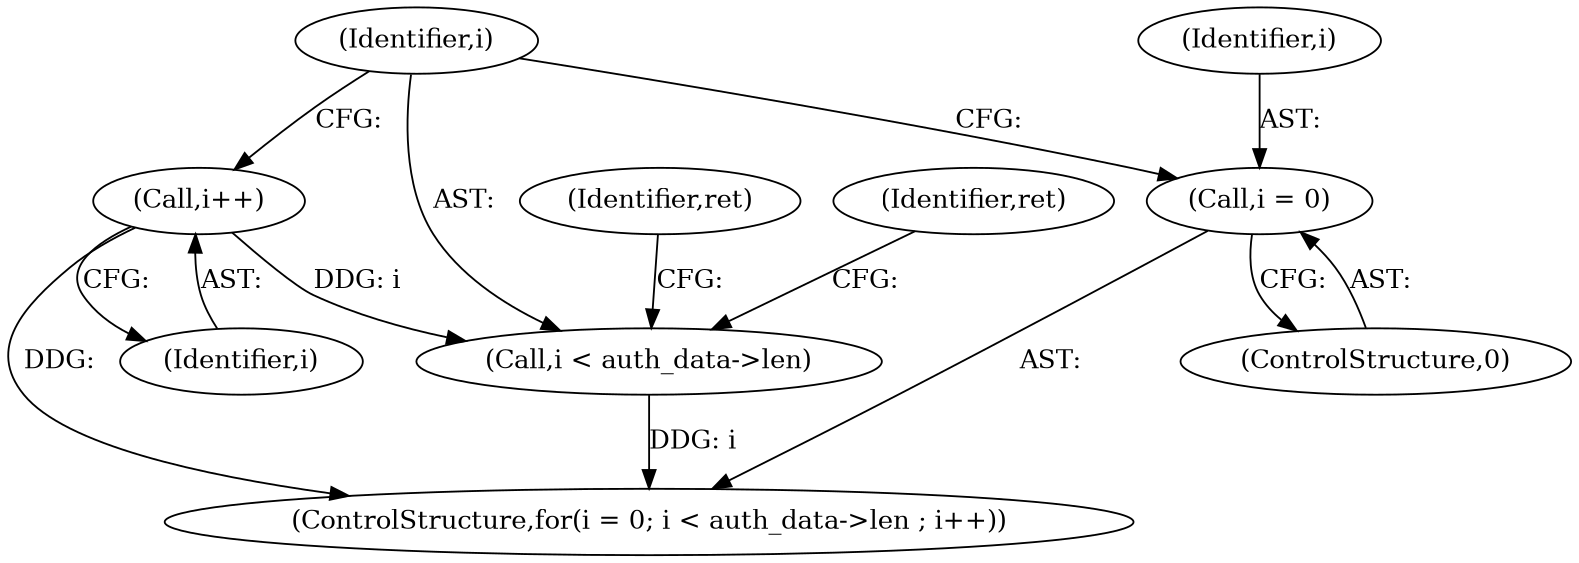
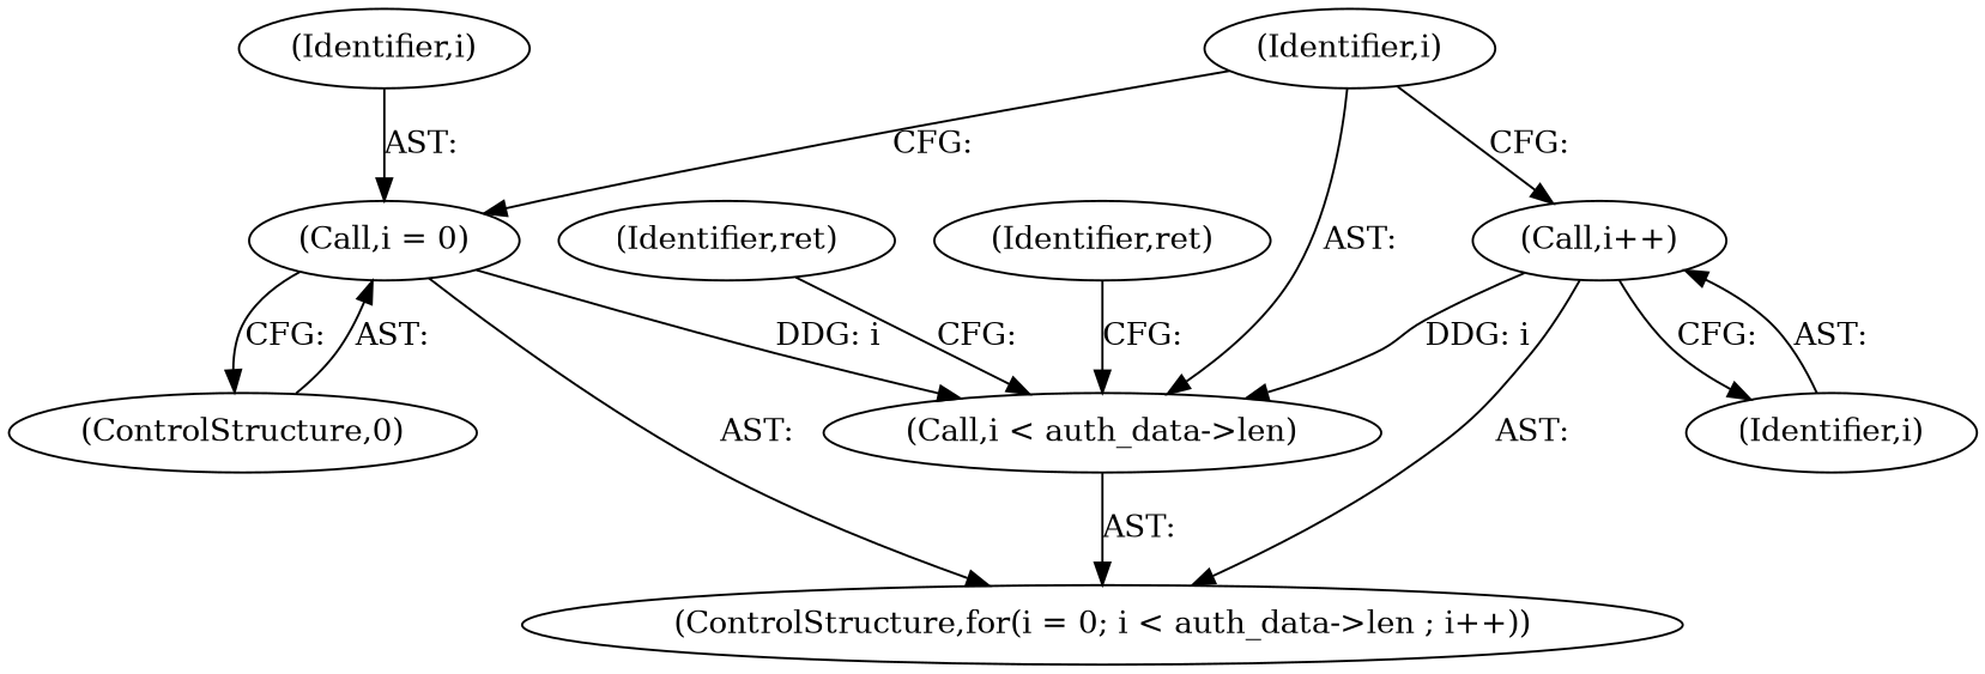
  digraph {
    n1 [label="(Call,i < auth_data->len)"]
    n2 [label="(ControlStructure,for(i = 0; i < auth_data->len ; i++))"]
    n3 [label="(Call,i++)"]
    n4 [label="(Identifier,i)"]
    n5 [label="(Call,i = 0)"]
    n6 [label="(ControlStructure,0)"]
    n7 [label="(Identifier,ret)"]
    n8 [label="(Identifier,i)"]
    n9 [label="(Identifier,i)"]
    n10 [label="(Identifier,ret)"]
-   n1 -> n2 [label="DDG: i"]
+   n1 -> n2 [label="AST: "]
    n3 -> n1 [label="DDG: i"]
-   n3 -> n2 [label="DDG: "]
+   n3 -> n2 [label="AST: "]
    n3 -> n4 [label="CFG: "]
    n4 -> n3 [label="AST: "]
+   n5 -> n1 [label="DDG: i"]
    n5 -> n2 [label="AST: "]
    n5 -> n6 [label="CFG: "]
    n6 -> n5 [label="AST: "]
    n7 -> n1 [label="CFG: "]
    n8 -> n1 [label="AST: "]
    n8 -> n3 [label="CFG: "]
    n8 -> n5 [label="CFG: "]
    n9 -> n5 [label="AST: "]
    n10 -> n1 [label="CFG: "]
  }
